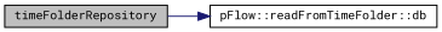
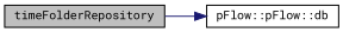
  digraph {
    rankdir=LR
    fontname="Roboto Mono"
    node [color=black fontname="Roboto Mono" fontsize=10 shape=record style=filled]
    n1 [fillcolor=grey75 fontcolor=black height=0.2 label=timeFolderRepository width=0.4]
-   n2 [fillcolor=white height=0.2 label="pFlow::readFromTimeFolder::db" width=0.4]
+   n2 [fillcolor=white height=0.2 label="pFlow::pFlow::db" width=0.4]
    n1 -> n2 [color=midnightblue fontname="Roboto Mono" fontsize=10 labelfontname=Helvetica labelfontsize=10 style=solid]
  }
